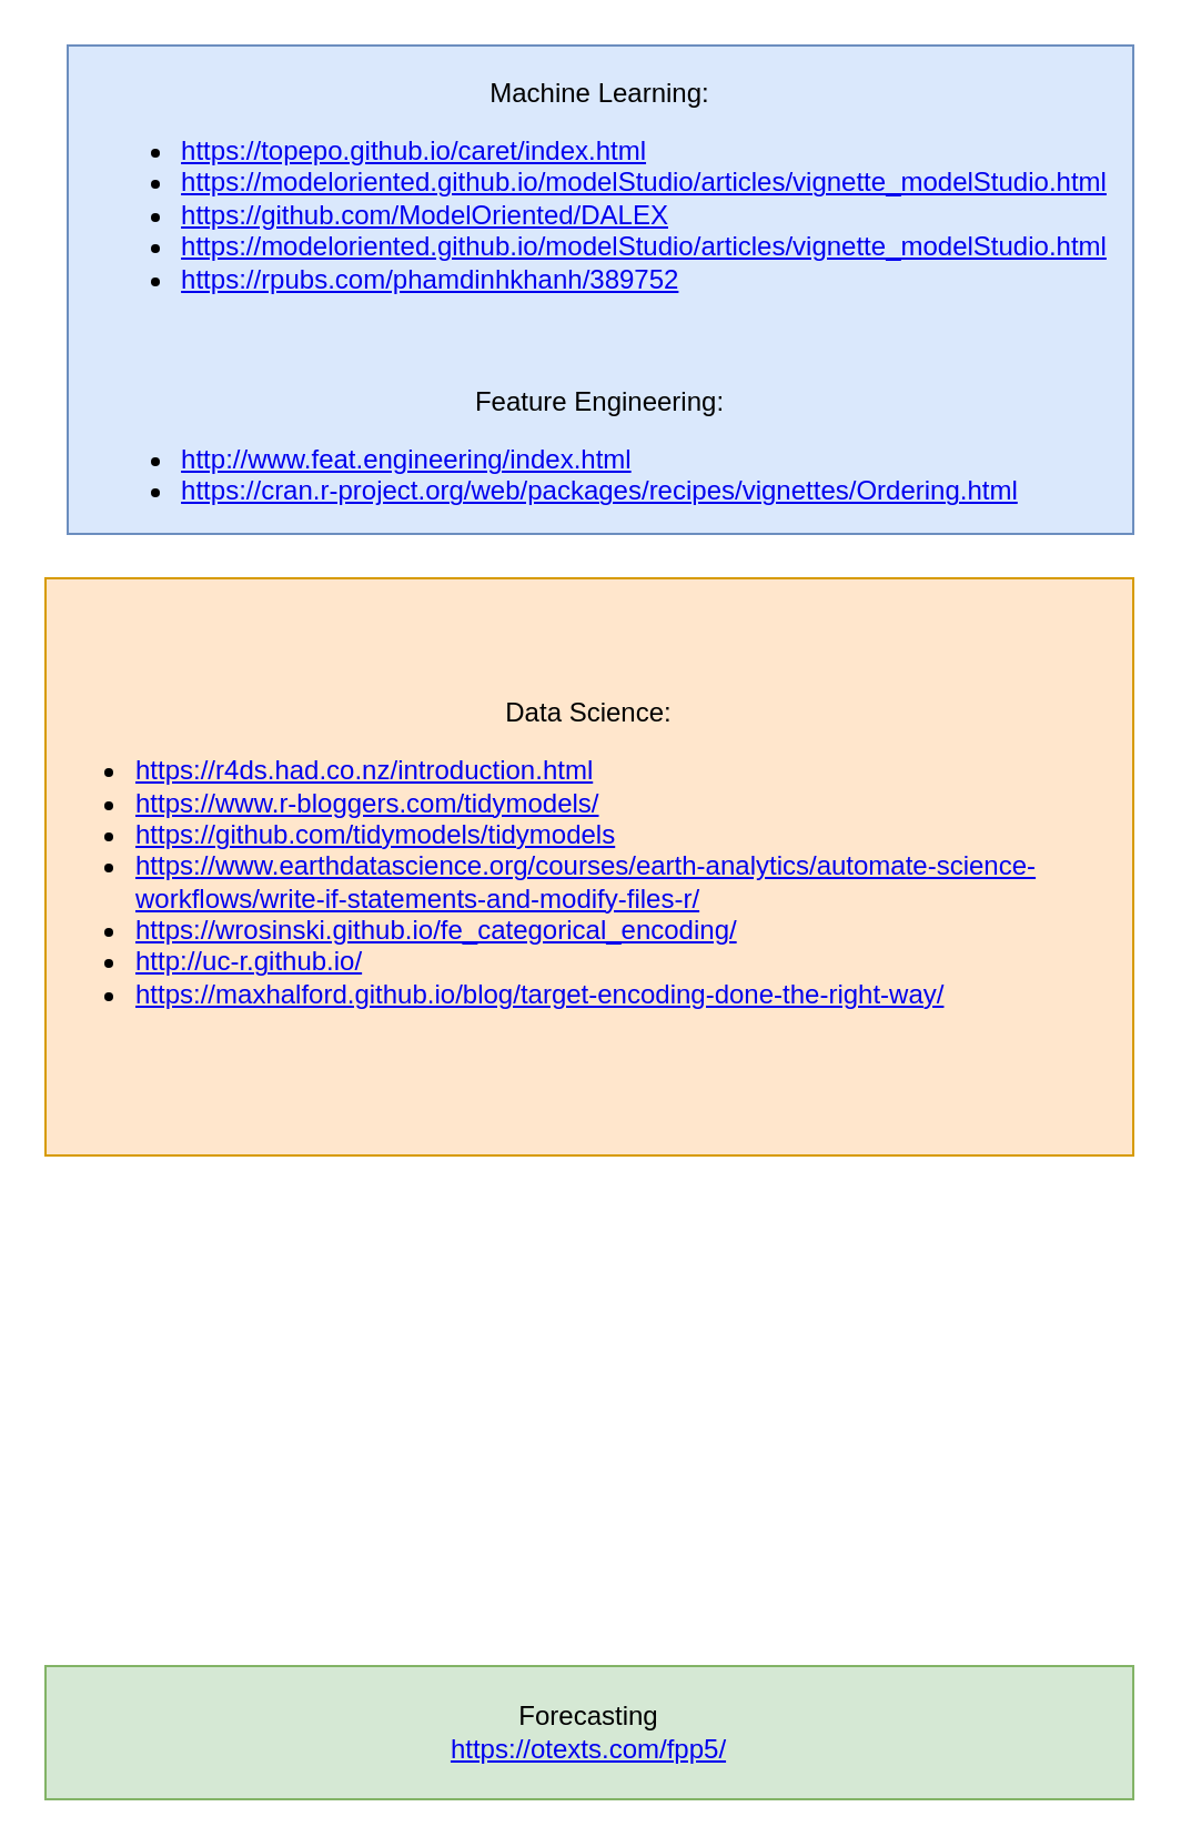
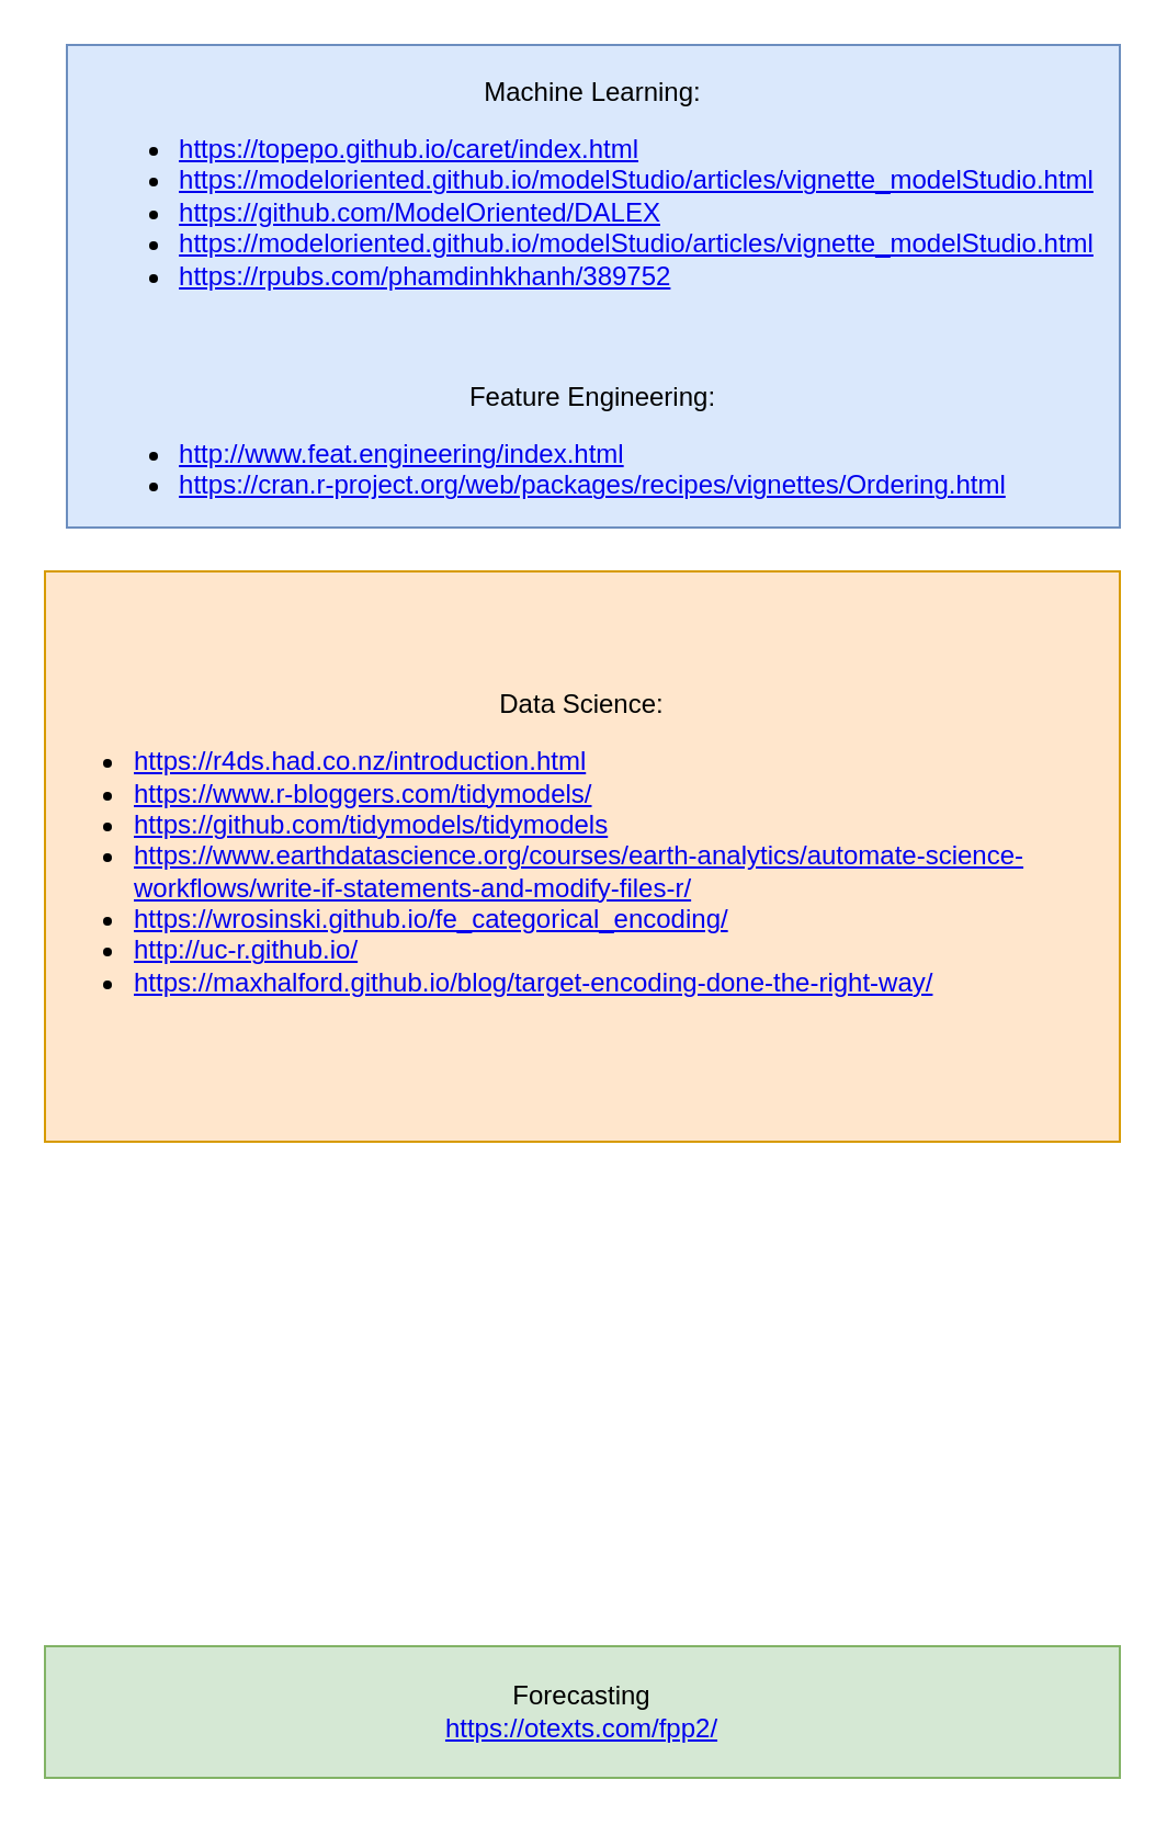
  <mxCell id="0" />
  <mxCell id="1" parent="0" />
  <mxCell id="2" value="&lt;br&gt;Machine Learning:&lt;br&gt;&lt;div style=&quot;text-align: left&quot;&gt;&lt;ul&gt;&lt;li&gt;&lt;a href=&quot;https://topepo.github.io/caret/index.html&quot;&gt;https://topepo.github.io/caret/index.html&lt;/a&gt;&lt;/li&gt;&lt;li&gt;&lt;a href=&quot;https://modeloriented.github.io/modelStudio/articles/vignette_modelStudio.html&quot;&gt;https://modeloriented.github.io/modelStudio/articles/vignette_modelStudio.html&lt;/a&gt;&lt;/li&gt;&lt;li&gt;&lt;a href=&quot;https://github.com/ModelOriented/DALEX&quot;&gt;https://github.com/ModelOriented/DALEX&lt;/a&gt;&lt;/li&gt;&lt;li&gt;&lt;a href=&quot;https://modeloriented.github.io/modelStudio/articles/vignette_modelStudio.html&quot;&gt;https://modeloriented.github.io/modelStudio/articles/vignette_modelStudio.html&lt;/a&gt;&lt;/li&gt;&lt;li&gt;&lt;a href=&quot;https://rpubs.com/phamdinhkhanh/389752&quot;&gt;https://rpubs.com/phamdinhkhanh/389752&lt;/a&gt;&lt;/li&gt;&lt;/ul&gt;&lt;/div&gt;&lt;br&gt;&lt;br&gt;Feature Engineering:&lt;br&gt;&lt;ul&gt;&lt;li style=&quot;text-align: left&quot;&gt;&lt;a href=&quot;http://www.feat.engineering/index.html&quot;&gt;http://www.feat.engineering/index.html&lt;/a&gt;&lt;/li&gt;&lt;li style=&quot;text-align: left&quot;&gt;&lt;a href=&quot;https://cran.r-project.org/web/packages/recipes/vignettes/Ordering.html&quot;&gt;https://cran.r-project.org/web/packages/recipes/vignettes/Ordering.html&lt;/a&gt;&lt;/li&gt;&lt;/ul&gt;" style="rounded=0;whiteSpace=wrap;html=1;fillColor=#dae8fc;strokeColor=#6c8ebf;" vertex="1" parent="1"><mxGeometry x="30" y="20" width="480" height="220" as="geometry" /></mxCell>
  <mxCell id="3" value="&lt;span style=&quot;white-space: normal&quot;&gt;Data Science:&lt;/span&gt;&lt;br style=&quot;white-space: normal&quot;&gt;&lt;div style=&quot;text-align: left&quot;&gt;&lt;ul&gt;&lt;li&gt;&lt;a href=&quot;https://r4ds.had.co.nz/introduction.html&quot;&gt;https://r4ds.had.co.nz/introduction.html&lt;/a&gt;&lt;/li&gt;&lt;li&gt;&lt;a href=&quot;https://www.r-bloggers.com/tidymodels/&quot;&gt;https://www.r-bloggers.com/tidymodels/&lt;/a&gt;&lt;/li&gt;&lt;li&gt;&lt;a href=&quot;https://github.com/tidymodels/tidymodels&quot;&gt;https://github.com/tidymodels/tidymodels&lt;/a&gt;&lt;/li&gt;&lt;li&gt;&lt;a href=&quot;https://www.earthdatascience.org/courses/earth-analytics/automate-science-workflows/write-if-statements-and-modify-files-r/&quot;&gt;https://www.earthdatascience.org/courses/earth-analytics/automate-science-workflows/write-if-statements-and-modify-files-r/&lt;/a&gt;&lt;/li&gt;&lt;li&gt;&lt;a href=&quot;https://wrosinski.github.io/fe_categorical_encoding/&quot;&gt;https://wrosinski.github.io/fe_categorical_encoding/&lt;/a&gt;&lt;/li&gt;&lt;li&gt;&lt;a href=&quot;http://uc-r.github.io/&quot;&gt;http://uc-r.github.io/&lt;/a&gt;&lt;/li&gt;&lt;li&gt;&lt;a href=&quot;https://maxhalford.github.io/blog/target-encoding-done-the-right-way/&quot;&gt;&lt;a href=&quot;https://maxhalford.github.io/blog/target-encoding-done-the-right-way/&quot;&gt;https://maxhalford.github.io/blog/target-encoding-done-the-right-way/&lt;/a&gt;&lt;/a&gt;&lt;/li&gt;&lt;/ul&gt;&lt;/div&gt;" style="rounded=0;whiteSpace=wrap;html=1;fillColor=#ffe6cc;strokeColor=#d79b00;" vertex="1" parent="1"><mxGeometry x="20" y="260" width="490" height="260" as="geometry" /></mxCell>
- <mxCell id="4" value="Forecasting&lt;br&gt;&lt;a href=&quot;https://otexts.com/fpp2/&quot;&gt;https://otexts.com/fpp5/&lt;/a&gt;" style="rounded=0;whiteSpace=wrap;html=1;fillColor=#d5e8d4;strokeColor=#82b366;" vertex="1" parent="1"><mxGeometry x="20" y="750" width="490" height="60" as="geometry" /></mxCell>
+ <mxCell id="4" value="Forecasting&lt;br&gt;&lt;a href=&quot;https://otexts.com/fpp2/&quot;&gt;https://otexts.com/fpp2/&lt;/a&gt;" style="rounded=0;whiteSpace=wrap;html=1;fillColor=#d5e8d4;strokeColor=#82b366;" vertex="1" parent="1"><mxGeometry x="20" y="750" width="490" height="60" as="geometry" /></mxCell>
